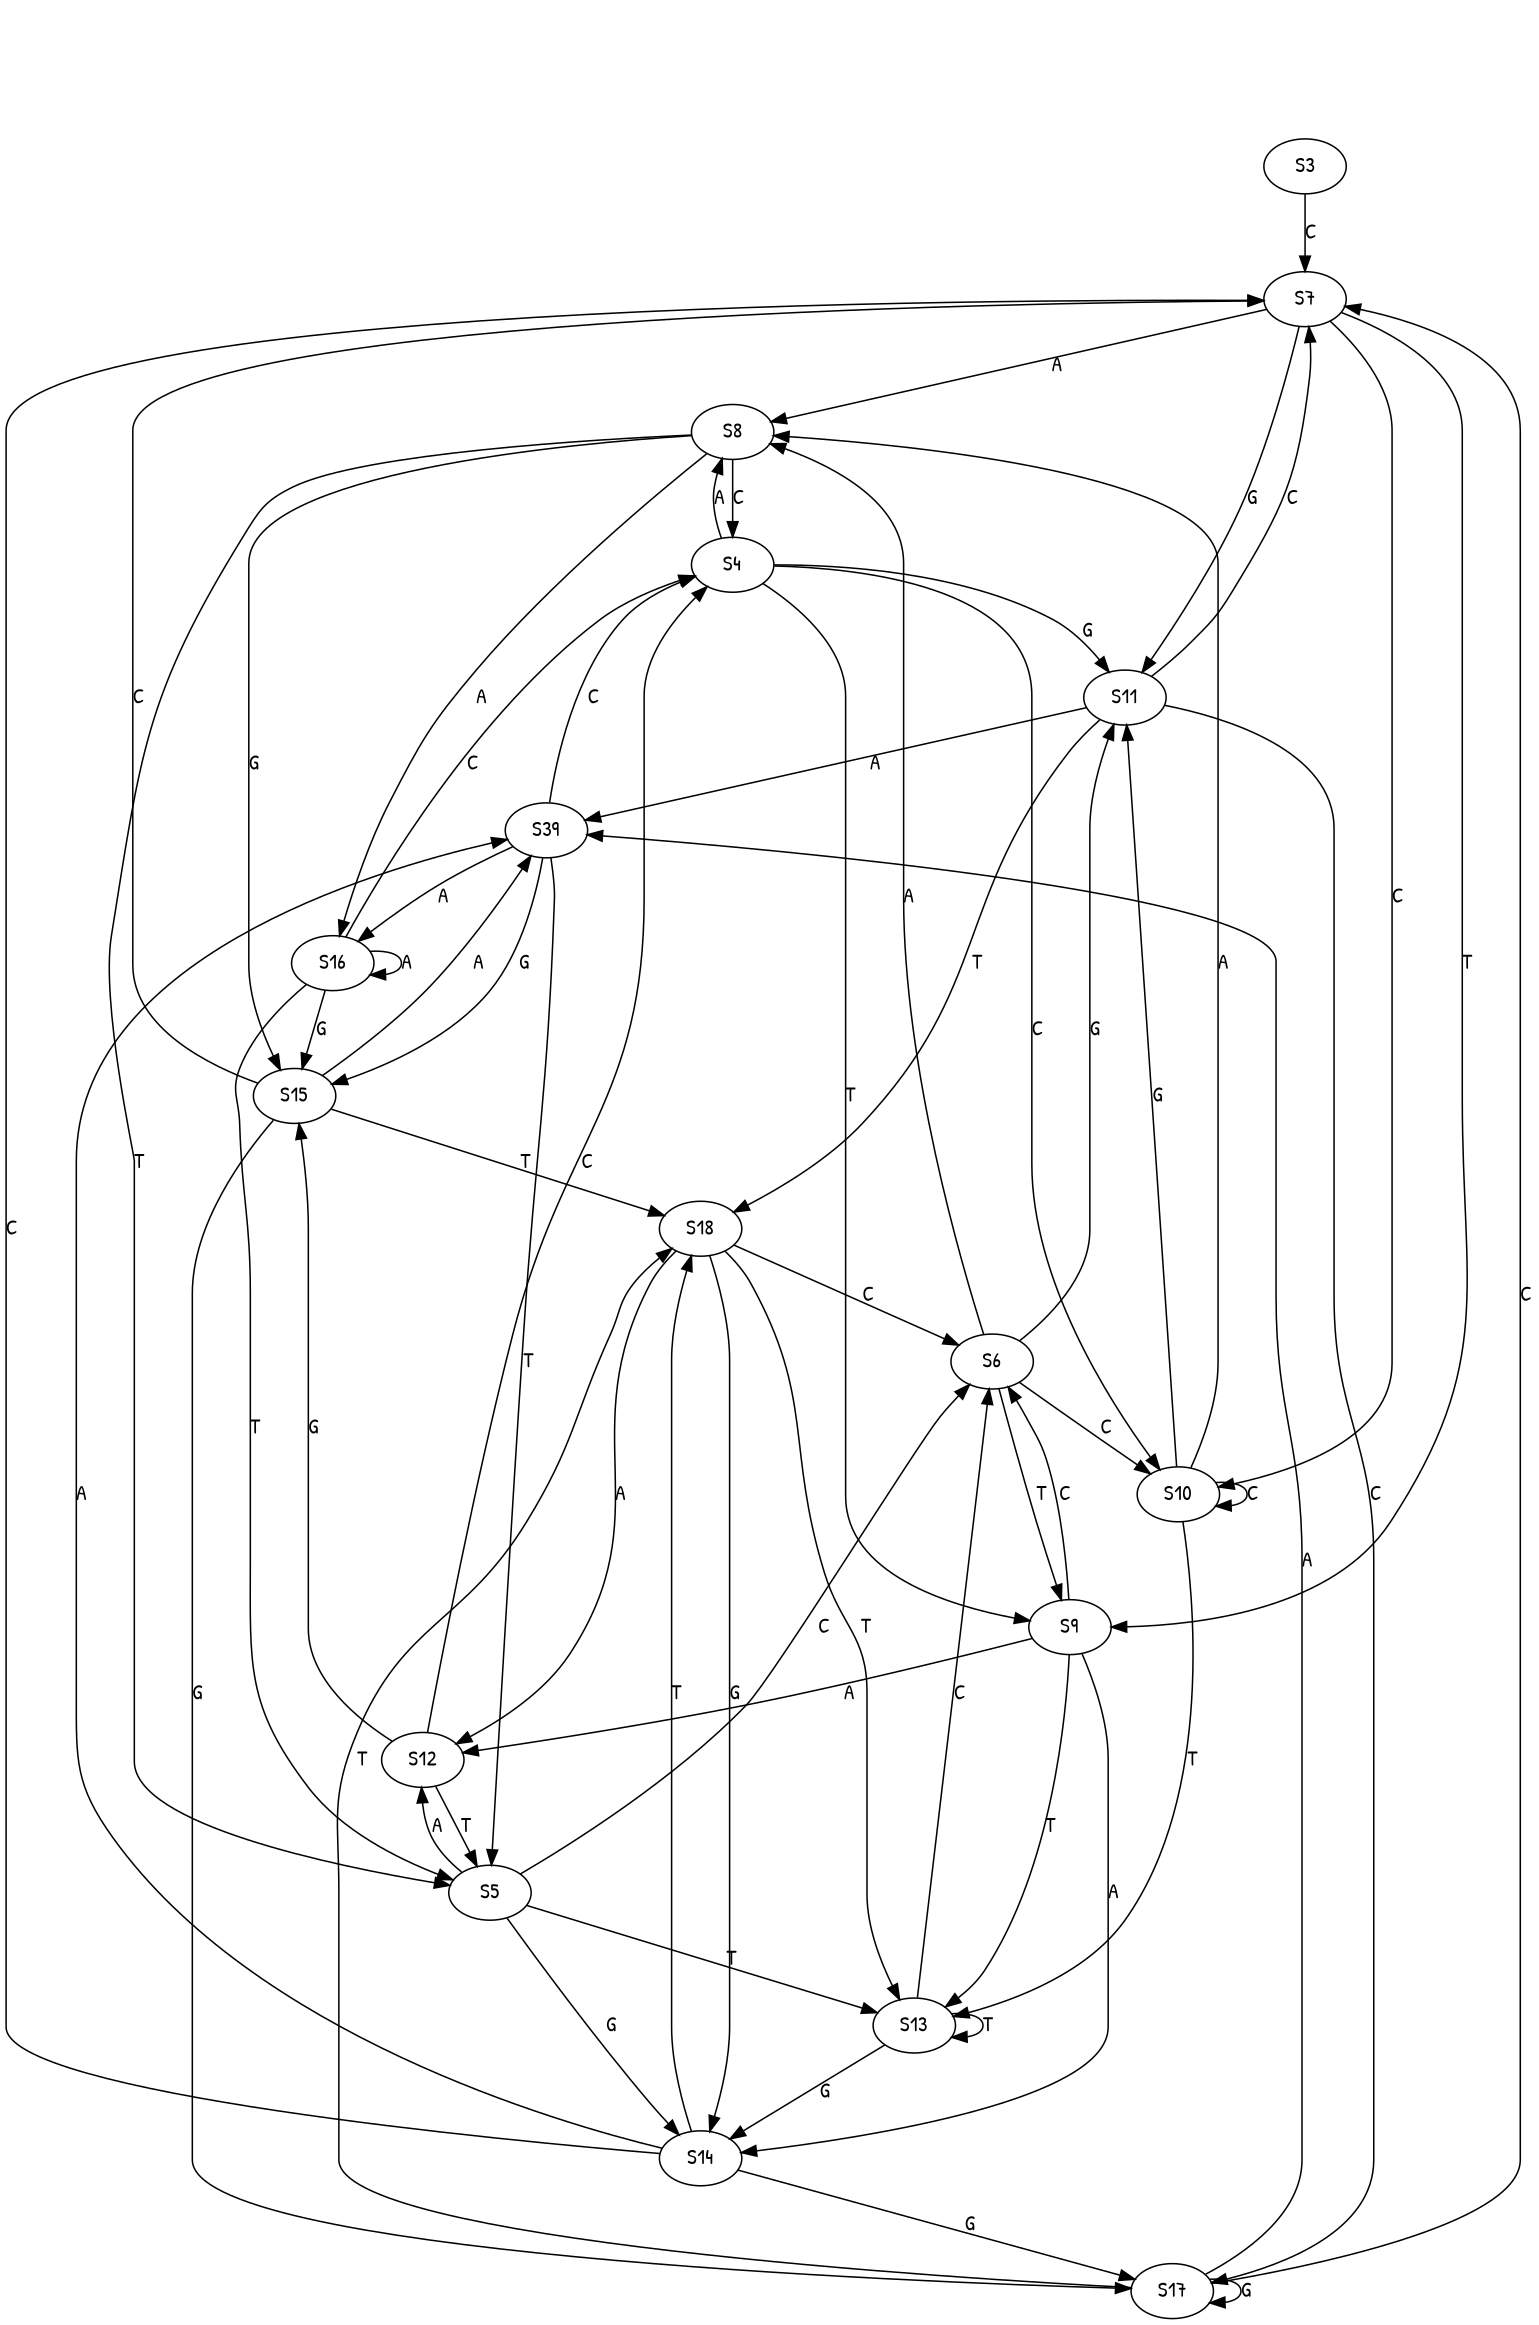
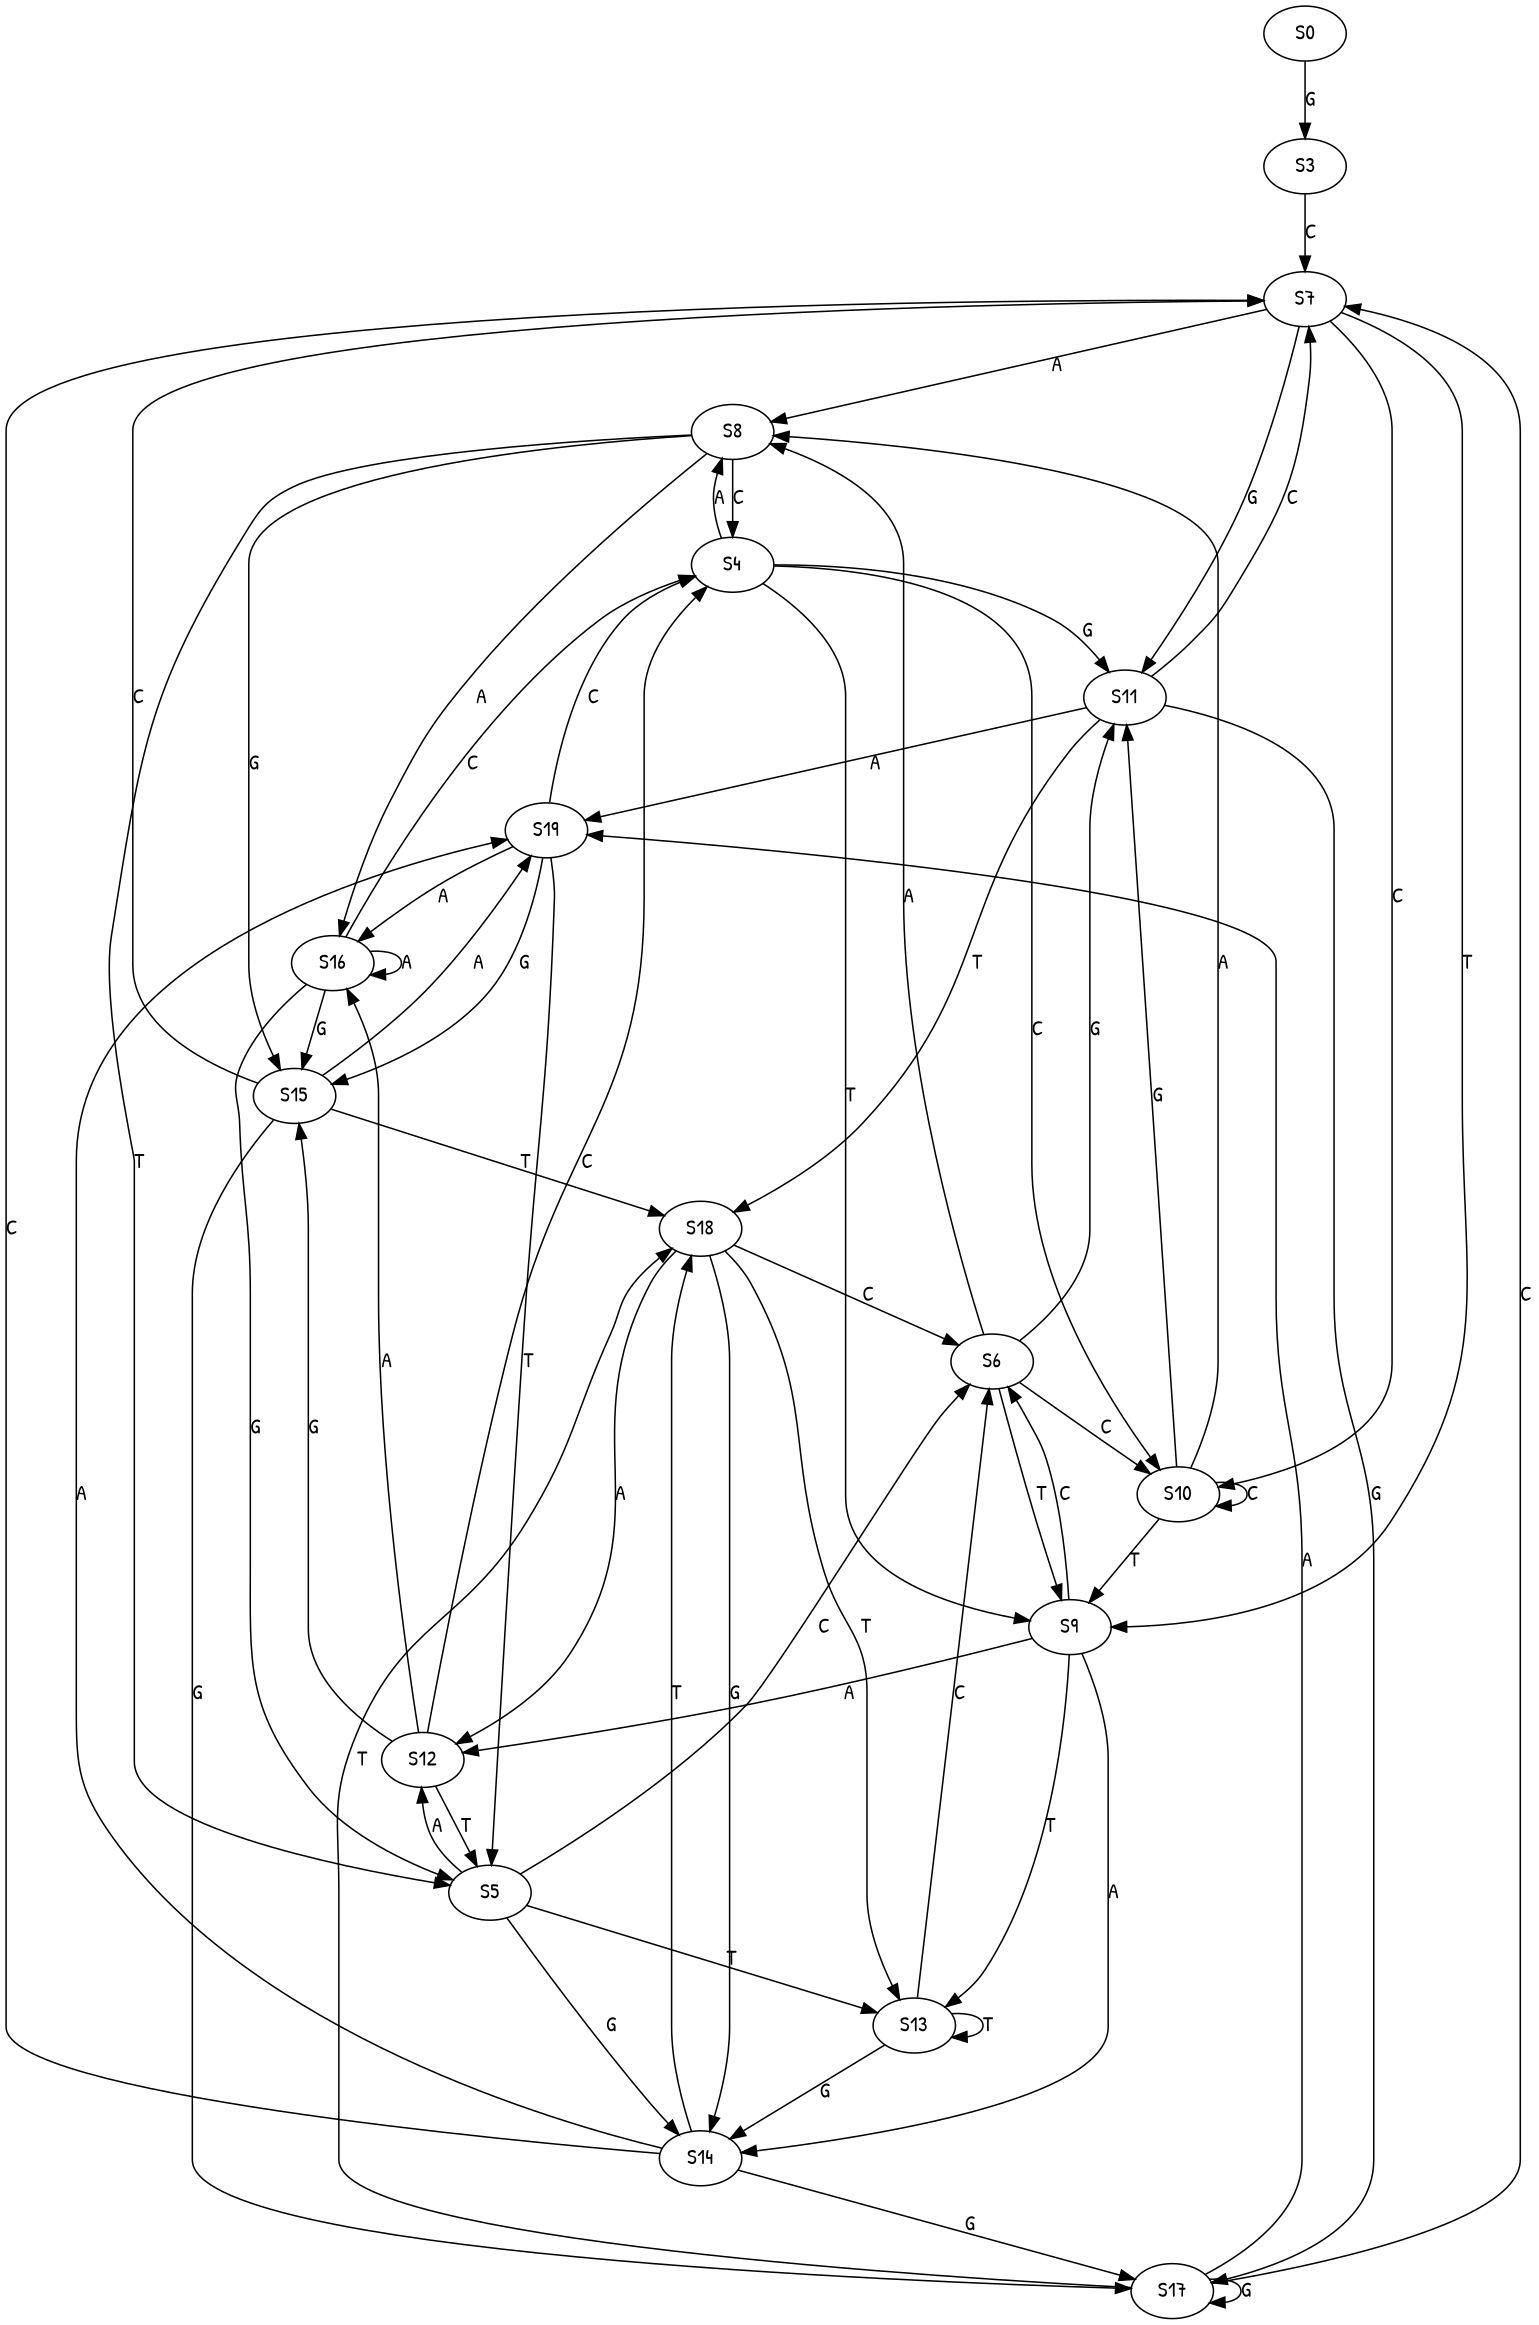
  strict digraph {
    fontname="Patrick Hand"
    node [fontname="Patrick Hand"]
    edge [fontname="Patrick Hand"]
+   S0
    S3
    S7
    S4
    S8
    S9
    S10
    S11
    S5
    S6
    S12
    S13
    S14
    S15
    S16
    S17
    S18
-   S19 [label=S39]
+   S19
+   S0 -> S3 [label=G]
    S3 -> S7 [label=C]
    S7 -> S8 [label=A]
    S7 -> S9 [label=T]
    S7 -> S10 [label=C]
    S7 -> S11 [label=G]
    S4 -> S8 [label=A]
    S4 -> S9 [label=T]
    S4 -> S10 [label=C]
    S4 -> S11 [label=G]
    S8 -> S4 [label=C]
    S8 -> S5 [label=T]
    S8 -> S15 [label=G]
    S8 -> S16 [label=A]
    S9 -> S6 [label=C]
    S9 -> S12 [label=A]
    S9 -> S13 [label=T]
    S9 -> S14 [label=A]
    S10 -> S8 [label=A]
-   S10 -> S13 [label=T]
+   S10 -> S9 [label=T]
    S10 -> S10 [label=C]
    S10 -> S11 [label=G]
    S11 -> S7 [label=C]
-   S11 -> S17 [label=C]
+   S11 -> S17 [label=G]
    S11 -> S18 [label=T]
    S11 -> S19 [label=A]
    S5 -> S6 [label=C]
    S5 -> S12 [label=A]
    S5 -> S13 [label=T]
    S5 -> S14 [label=G]
    S6 -> S8 [label=A]
    S6 -> S9 [label=T]
    S6 -> S10 [label=C]
    S6 -> S11 [label=G]
    S12 -> S4 [label=C]
    S12 -> S5 [label=T]
    S12 -> S15 [label=G]
+   S12 -> S16 [label=A]
    S13 -> S6 [label=C]
    S13 -> S13 [label=T]
    S13 -> S14 [label=G]
    S14 -> S7 [label=C]
    S14 -> S17 [label=G]
    S14 -> S18 [label=T]
    S14 -> S19 [label=A]
    S15 -> S7 [label=C]
    S15 -> S17 [label=G]
    S15 -> S18 [label=T]
    S15 -> S19 [label=A]
    S16 -> S4 [label=C]
-   S16 -> S5 [label=T]
+   S16 -> S5 [label=G]
    S16 -> S15 [label=G]
    S16 -> S16 [label=A]
    S17 -> S7 [label=C]
    S17 -> S17 [label=G]
    S17 -> S18 [label=T]
    S17 -> S19 [label=A]
    S18 -> S6 [label=C]
    S18 -> S12 [label=A]
    S18 -> S13 [label=T]
    S18 -> S14 [label=G]
    S19 -> S4 [label=C]
    S19 -> S5 [label=T]
    S19 -> S15 [label=G]
    S19 -> S16 [label=A]
  }
